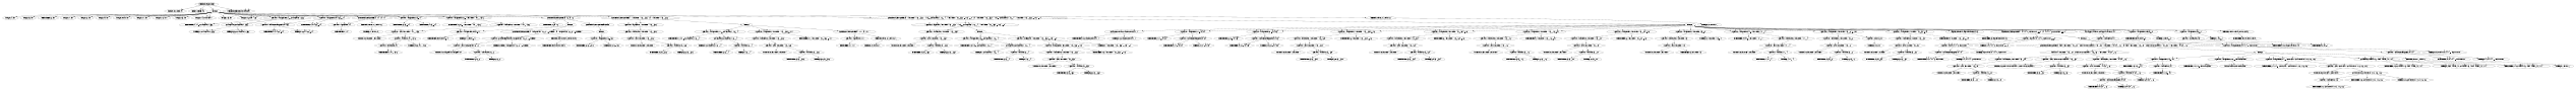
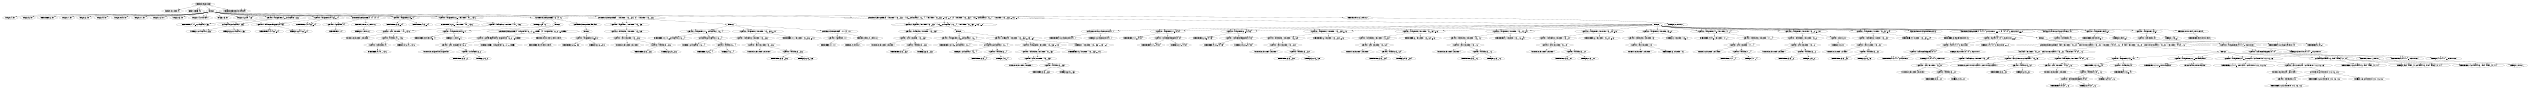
  digraph {
    n1 [label="(METHOD,tftp_connect)"]
    n2 [label="(PARAM,_DWORD *a1)"]
    n3 [label="(PARAM,_BYTE *a2)"]
    n4 [label="(BLOCK,,)"]
    n5 [label="(METHOD_RETURN,int __fastcall)"]
    n6 [label="(LOCAL,v4: int)"]
    n7 [label="(LOCAL,v5: int)"]
    n8 [label="(IDENTIFIER,v6: int)"]
    n9 [label="(LOCAL,v7: int)"]
    n10 [label="(LOCAL,v8: int)"]
    n11 [label="(LOCAL,v9: int)"]
    n12 [label="(LOCAL,result: int)"]
    n13 [label="(LOCAL,v11: int)"]
    n14 [label="(LOCAL,v12: int *)"]
    n15 [label="(LOCAL,v13: int)"]
    n16 [label="(LOCAL,v14: const char *)"]
    n17 [label="(LOCAL,v15: int)"]
    n18 [label="(LOCAL,v16: char [ 128 ])"]
    n19 [label="(<operator>.assignment,v4 = Curl_ccalloc(1, 336))"]
    n20 [label="(<operator>.assignment,a1[188] = v4)"]
    n21 [label="(CONTROL_STRUCTURE,if ( !v4 ),if ( !v4 ))"]
    n22 [label="(<operator>.assignment,v5 = v4)"]
    n23 [label="(<operator>.assignment,v6 = *(_DWORD *)(*a1 + 1576))"]
    n24 [label="(CONTROL_STRUCTURE,if ( v6 ),if ( v6 ))"]
    n25 [label="(CONTROL_STRUCTURE,if ( !*(_DWORD *)(v5 + 328) ),if ( !*(_DWORD *)(v5 + 328) ))"]
    n26 [label="(CONTROL_STRUCTURE,if ( *(_DWORD *)(v5 + 332) || (v15 = Curl_ccalloc(1, v6 + 4), (*(_DWORD *)(v5 + 332) = v15) != 0) ),if ( *(_DWORD *)(v5 + 332) || (v15 = Curl_ccalloc(1, v6 + 4), (*(_DWORD *)(v5 + 332) = v15) != 0) ))"]
    n27 [label="(RETURN,return 27;,return 27;)"]
    n28 [label="(IDENTIFIER,v4,v4 = Curl_ccalloc(1, 336))"]
    n29 [label="(Curl_ccalloc,Curl_ccalloc(1, 336))"]
    n30 [label="(<operator>.indirectIndexAccess,a1[188])"]
    n31 [label="(IDENTIFIER,v4,a1[188] = v4)"]
    n32 [label="(<operator>.logicalNot,!v4)"]
    n33 [label="(RETURN,return 27;,return 27;)"]
    n34 [label="(IDENTIFIER,v5,v5 = v4)"]
    n35 [label="(IDENTIFIER,v4,v5 = v4)"]
    n36 [label="(IDENTIFIER,v6,v6 = *(_DWORD *)(*a1 + 1576))"]
    n37 [label="(<operator>.indirection,*(_DWORD *)(*a1 + 1576))"]
-   n38 [label="(IDENTIFIER,v6,if ( v6 ))"]
+   n38 [label="(LITERAL,v6,if ( v6 ))"]
    n39 [label="(BLOCK,,)"]
    n40 [label="(CONTROL_STRUCTURE,else,else)"]
    n41 [label="(<operator>.logicalNot,!*(_DWORD *)(v5 + 328))"]
    n42 [label="(BLOCK,,)"]
    n43 [label="(<operator>.logicalOr,*(_DWORD *)(v5 + 332) || (v15 = Curl_ccalloc(1, v6 + 4), (*(_DWORD *)(v5 + 332) = v15) != 0))"]
    n44 [label="(BLOCK,,)"]
    n45 [label="(LITERAL,27,return 27;)"]
    n46 [label="(LITERAL,1,Curl_ccalloc(1, 336))"]
    n47 [label="(LITERAL,336,Curl_ccalloc(1, 336))"]
    n48 [label="(IDENTIFIER,a1,a1[188] = v4)"]
    n49 [label="(LITERAL,188,a1[188] = v4)"]
    n50 [label="(IDENTIFIER,v7,!v4)"]
    n51 [label="(LITERAL,27,return 27;)"]
    n52 [label="(<operator>.cast,(_DWORD *)(*a1 + 1576))"]
    n53 [label="(UNKNOWN,_DWORD *,_DWORD *)"]
    n54 [label="(<operator>.addition,*a1 + 1576)"]
    n55 [label="(<operator>.indirection,*a1)"]
    n56 [label="(LITERAL,1576,*a1 + 1576)"]
    n57 [label="(IDENTIFIER,a1,*a1 + 1576)"]
    n58 [label="(<operator>.assignment,result = 71)"]
    n59 [label="(CONTROL_STRUCTURE,if ( (unsigned int)(v6 - 8) >= 0xFFB1 ),if ( (unsigned int)(v6 - 8) >= 0xFFB1 ))"]
    n60 [label="(BLOCK,,)"]
    n61 [label="(IDENTIFIER,result,result = 71)"]
    n62 [label="(LITERAL,71,result = 71)"]
    n63 [label="(<operator>.greaterEqualsThan,(unsigned int)(v6 - 8) >= 0xFFB1)"]
    n64 [label="(RETURN,return result;,return result;)"]
    n65 [label="(<operator>.cast,(unsigned int)(v6 - 8))"]
    n66 [label="(LITERAL,0xFFB1,(unsigned int)(v6 - 8) >= 0xFFB1)"]
    n67 [label="(IDENTIFIER,result,return result;)"]
    n68 [label="(UNKNOWN,unsigned int,unsigned int)"]
    n69 [label="(<operator>.subtraction,v6 - 8)"]
    n70 [label="(IDENTIFIER,v6,v6 - 8)"]
    n71 [label="(LITERAL,8,v6 - 8)"]
    n72 [label="(<operator>.assignment,v6 = 512)"]
    n73 [label="(IDENTIFIER,v6,v6 = 512)"]
    n74 [label="(LITERAL,512,v6 = 512)"]
    n75 [label="(<operator>.indirection,*(_DWORD *)(v5 + 328))"]
    n76 [label="(<operator>.assignment,v11 = Curl_ccalloc(1, v6 + 4))"]
    n77 [label="(<operator>.assignment,*(_DWORD *)(v5 + 328) = v11)"]
    n78 [label="(CONTROL_STRUCTURE,if ( !v11 ),if ( !v11 ))"]
    n79 [label="(<operator>.cast,(_DWORD *)(v5 + 328))"]
    n80 [label="(UNKNOWN,_DWORD *,_DWORD *)"]
    n81 [label="(<operator>.addition,v5 + 328)"]
    n82 [label="(IDENTIFIER,v5,v5 + 328)"]
    n83 [label="(LITERAL,328,v5 + 328)"]
    n84 [label="(IDENTIFIER,v11,v11 = Curl_ccalloc(1, v6 + 4))"]
    n85 [label="(Curl_ccalloc,Curl_ccalloc(1, v6 + 4))"]
    n86 [label="(<operator>.indirection,*(_DWORD *)(v5 + 328))"]
    n87 [label="(IDENTIFIER,v11,*(_DWORD *)(v5 + 328) = v11)"]
    n88 [label="(<operator>.logicalNot,!v11)"]
    n89 [label="(RETURN,return 27;,return 27;)"]
    n90 [label="(LITERAL,1,Curl_ccalloc(1, v6 + 4))"]
    n91 [label="(<operator>.addition,v6 + 4)"]
    n92 [label="(IDENTIFIER,v6,v6 + 4)"]
    n93 [label="(LITERAL,4,v6 + 4)"]
    n94 [label="(<operator>.cast,(_DWORD *)(v5 + 328))"]
    n95 [label="(UNKNOWN,_DWORD *,_DWORD *)"]
    n96 [label="(<operator>.addition,v5 + 328)"]
    n97 [label="(IDENTIFIER,v5,v5 + 328)"]
    n98 [label="(LITERAL,328,v5 + 328)"]
    n99 [label="(IDENTIFIER,v11,!v11)"]
    n100 [label="(LITERAL,27,return 27;)"]
    n101 [label="(<operator>.indirection,*(_DWORD *)(v5 + 332))"]
    n102 [label="(BLOCK,,)"]
    n103 [label="(Curl_conncontrol,Curl_conncontrol(a1, 1))"]
    n104 [label="(<operator>.assignment,v7 = a1[20])"]
    n105 [label="(<operator>.assignment,v8 = a1[105])"]
    n106 [label="(<operator>.assignment,*(_DWORD *)(v5 + 320) = v6)"]
    n107 [label="(<operator>.assignment,*(_DWORD *)(v5 + 324) = v6)"]
    n108 [label="(<operator>.assignment,*(_DWORD *)(v5 + 16) = a1)"]
    n109 [label="(<operator>.assignment,*(_DWORD *)(v5 + 20) = v8)"]
    n110 [label="(<operator>.assignment,*(_DWORD *)v5 = 0)"]
    n111 [label="(<operator>.assignment,v9 = *(_DWORD *)(v7 + 4))"]
    n112 [label="(<operator>.assignment,*(_DWORD *)(v5 + 8) = -100)"]
    n113 [label="(<operator>.assignment,*(_WORD *)(v5 + 52) = v9)"]
    n114 [label="(tftp_set_timeouts,tftp_set_timeouts(v5))"]
    n115 [label="(CONTROL_STRUCTURE,if ( (a1[147] & 0x2000000) == 0 ),if ( (a1[147] & 0x2000000) == 0 ))"]
    n116 [label="(Curl_pgrsStartNow,Curl_pgrsStartNow(*a1))"]
    n117 [label="(<operator>.assignment,result = 0)"]
    n118 [label="(<operator>.assignment,*a2 = 1)"]
    n119 [label="(RETURN,return result;,return result;)"]
    n120 [label="(<operator>.cast,(_DWORD *)(v5 + 332))"]
    n121 [label="(<operator>.assignment,v15 = Curl_ccalloc(1, v6 + 4))"]
    n122 [label="(<operator>.notEquals,(*(_DWORD *)(v5 + 332) = v15) != 0)"]
    n123 [label="(UNKNOWN,_DWORD *,_DWORD *)"]
    n124 [label="(<operator>.addition,v5 + 332)"]
    n125 [label="(IDENTIFIER,v5,v5 + 332)"]
    n126 [label="(LITERAL,332,v5 + 332)"]
    n127 [label="(IDENTIFIER,v15,v15 = Curl_ccalloc(1, v6 + 4))"]
    n128 [label="(Curl_ccalloc,Curl_ccalloc(1, v6 + 4))"]
    n129 [label="(<operator>.assignment,*(_DWORD *)(v5 + 332) = v15)"]
    n130 [label="(LITERAL,0,(*(_DWORD *)(v5 + 332) = v15) != 0)"]
    n131 [label="(LITERAL,1,Curl_ccalloc(1, v6 + 4))"]
    n132 [label="(<operator>.addition,v6 + 4)"]
    n133 [label="(IDENTIFIER,v6,v6 + 4)"]
    n134 [label="(LITERAL,4,v6 + 4)"]
    n135 [label="(<operator>.indirection,*(_DWORD *)(v5 + 332))"]
    n136 [label="(IDENTIFIER,v15,*(_DWORD *)(v5 + 332) = v15)"]
    n137 [label="(<operator>.cast,(_DWORD *)(v5 + 332))"]
    n138 [label="(UNKNOWN,_DWORD *,_DWORD *)"]
    n139 [label="(<operator>.addition,v5 + 332)"]
    n140 [label="(IDENTIFIER,v5,v5 + 332)"]
    n141 [label="(LITERAL,332,v5 + 332)"]
    n142 [label="(IDENTIFIER,a1,Curl_conncontrol(a1, 1))"]
    n143 [label="(LITERAL,1,Curl_conncontrol(a1, 1))"]
    n144 [label="(IDENTIFIER,v7,v7 = a1[20])"]
    n145 [label="(<operator>.indirectIndexAccess,a1[20])"]
    n146 [label="(IDENTIFIER,v8,v8 = a1[105])"]
    n147 [label="(<operator>.indirectIndexAccess,a1[105])"]
    n148 [label="(<operator>.indirection,*(_DWORD *)(v5 + 320))"]
    n149 [label="(IDENTIFIER,v6,*(_DWORD *)(v5 + 320) = v6)"]
    n150 [label="(<operator>.indirection,*(_DWORD *)(v5 + 324))"]
    n151 [label="(IDENTIFIER,v6,*(_DWORD *)(v5 + 324) = v6)"]
    n152 [label="(<operator>.indirection,*(_DWORD *)(v5 + 16))"]
    n153 [label="(IDENTIFIER,a1,*(_DWORD *)(v5 + 16) = a1)"]
    n154 [label="(<operator>.indirection,*(_DWORD *)(v5 + 20))"]
    n155 [label="(IDENTIFIER,v8,*(_DWORD *)(v5 + 20) = v8)"]
    n156 [label="(<operator>.indirection,*(_DWORD *)v5)"]
    n157 [label="(LITERAL,0,*(_DWORD *)v5 = 0)"]
    n158 [label="(IDENTIFIER,v9,v9 = *(_DWORD *)(v7 + 4))"]
    n159 [label="(<operator>.indirection,*(_DWORD *)(v7 + 4))"]
    n160 [label="(<operator>.indirection,*(_DWORD *)(v5 + 8))"]
    n161 [label="(<operator>.minus,-100)"]
    n162 [label="(<operator>.indirection,*(_WORD *)(v5 + 52))"]
    n163 [label="(IDENTIFIER,v9,*(_WORD *)(v5 + 52) = v9)"]
    n164 [label="(IDENTIFIER,v5,tftp_set_timeouts(v5))"]
    n165 [label="(<operator>.equals,(a1[147] & 0x2000000) == 0)"]
    n166 [label="(BLOCK,,)"]
    n167 [label="(<operator>.indirection,*a1)"]
    n168 [label="(IDENTIFIER,result,result = 0)"]
    n169 [label="(LITERAL,0,result = 0)"]
    n170 [label="(<operator>.indirection,*a2)"]
    n171 [label="(LITERAL,1,*a2 = 1)"]
    n172 [label="(IDENTIFIER,result,return result;)"]
    n173 [label="(IDENTIFIER,a1,v7 = a1[20])"]
    n174 [label="(LITERAL,20,v7 = a1[20])"]
    n175 [label="(IDENTIFIER,a1,v8 = a1[105])"]
    n176 [label="(LITERAL,105,v8 = a1[105])"]
    n177 [label="(<operator>.cast,(_DWORD *)(v5 + 320))"]
    n178 [label="(UNKNOWN,_DWORD *,_DWORD *)"]
    n179 [label="(<operator>.addition,v5 + 320)"]
    n180 [label="(IDENTIFIER,v5,v5 + 320)"]
    n181 [label="(LITERAL,320,v5 + 320)"]
    n182 [label="(<operator>.cast,(_DWORD *)(v5 + 324))"]
    n183 [label="(UNKNOWN,_DWORD *,_DWORD *)"]
    n184 [label="(<operator>.addition,v5 + 324)"]
    n185 [label="(IDENTIFIER,v5,v5 + 324)"]
    n186 [label="(LITERAL,324,v5 + 324)"]
    n187 [label="(<operator>.cast,(_DWORD *)(v5 + 16))"]
    n188 [label="(UNKNOWN,_DWORD *,_DWORD *)"]
    n189 [label="(<operator>.addition,v5 + 16)"]
    n190 [label="(IDENTIFIER,v5,v5 + 16)"]
    n191 [label="(LITERAL,16,v5 + 16)"]
    n192 [label="(<operator>.cast,(_DWORD *)(v5 + 20))"]
    n193 [label="(UNKNOWN,_DWORD *,_DWORD *)"]
    n194 [label="(<operator>.addition,v5 + 20)"]
    n195 [label="(IDENTIFIER,v5,v5 + 20)"]
    n196 [label="(LITERAL,20,v5 + 20)"]
    n197 [label="(<operator>.cast,(_DWORD *)v5)"]
    n198 [label="(UNKNOWN,_DWORD *,_DWORD *)"]
    n199 [label="(IDENTIFIER,v5,(_DWORD *)v5)"]
    n200 [label="(<operator>.cast,(_DWORD *)(v7 + 4))"]
    n201 [label="(UNKNOWN,_DWORD *,_DWORD *)"]
    n202 [label="(<operator>.addition,v7 + 4)"]
    n203 [label="(IDENTIFIER,v7,v7 + 4)"]
    n204 [label="(LITERAL,4,v7 + 4)"]
    n205 [label="(<operator>.cast,(_DWORD *)(v5 + 8))"]
    n206 [label="(LITERAL,100,-100)"]
    n207 [label="(UNKNOWN,_DWORD *,_DWORD *)"]
    n208 [label="(<operator>.addition,v5 + 8)"]
    n209 [label="(IDENTIFIER,v5,v5 + 8)"]
    n210 [label="(LITERAL,8,v5 + 8)"]
    n211 [label="(<operator>.cast,(_WORD *)(v5 + 52))"]
    n212 [label="(UNKNOWN,_WORD *,_WORD *)"]
    n213 [label="(<operator>.addition,v5 + 52)"]
    n214 [label="(IDENTIFIER,v5,v5 + 52)"]
    n215 [label="(LITERAL,52,v5 + 52)"]
    n216 [label="(<operator>.and,a1[147] & 0x2000000)"]
    n217 [label="(LITERAL,0,(a1[147] & 0x2000000) == 0)"]
    n218 [label="(CONTROL_STRUCTURE,if ( bind(*(_DWORD *)(v5 + 20), (const struct sockaddr *)(v5 + 52), *(_DWORD *)(a1[20] + 16)) ),if ( bind(*(_DWORD *)(v5 + 20), (const struct sockaddr *)(v5 + 52), *(_DWORD *)(a1[20] + 16)) ))"]
    n219 [label="(<operators>.assignmentOr,a1[147] |= 0x2000000u)"]
    n220 [label="(<operator>.indirectIndexAccess,a1[147])"]
    n221 [label="(LITERAL,0x2000000,a1[147] & 0x2000000)"]
    n222 [label="(IDENTIFIER,a1,a1[147] & 0x2000000)"]
    n223 [label="(LITERAL,147,a1[147] & 0x2000000)"]
    n224 [label="(bind,bind(*(_DWORD *)(v5 + 20), (const struct sockaddr *)(v5 + 52), *(_DWORD *)(a1[20] + 16)))"]
    n225 [label="(BLOCK,,)"]
    n226 [label="(<operator>.indirectIndexAccess,a1[147])"]
    n227 [label="(LITERAL,0x2000000u,a1[147] |= 0x2000000u)"]
    n228 [label="(<operator>.indirection,*(_DWORD *)(v5 + 20))"]
    n229 [label="(<operator>.cast,(const struct sockaddr *)(v5 + 52))"]
    n230 [label="(<operator>.indirection,*(_DWORD *)(a1[20] + 16))"]
    n231 [label="(<operator>.assignment,v13 = *a1)"]
    n232 [label="(<operator>.assignment,v12 = _errno_location())"]
    n233 [label="(<operator>.assignment,v14 = (const char *)Curl_strerror(*v12, v16, 128))"]
    n234 [label="(Curl_failf,Curl_failf(v13, \"bind() failed; %s\", v14))"]
    n235 [label="(RETURN,return 7;,return 7;)"]
    n236 [label="(<operator>.cast,(_DWORD *)(v5 + 20))"]
    n237 [label="(UNKNOWN,const struct sockaddr *,const struct sockaddr *)"]
    n238 [label="(<operator>.addition,v5 + 52)"]
    n239 [label="(<operator>.cast,(_DWORD *)(a1[20] + 16))"]
    n240 [label="(UNKNOWN,_DWORD *,_DWORD *)"]
    n241 [label="(<operator>.addition,v5 + 20)"]
    n242 [label="(IDENTIFIER,v5,v5 + 20)"]
    n243 [label="(LITERAL,20,v5 + 20)"]
    n244 [label="(IDENTIFIER,v5,v5 + 52)"]
    n245 [label="(LITERAL,52,v5 + 52)"]
    n246 [label="(UNKNOWN,_DWORD *,_DWORD *)"]
    n247 [label="(<operator>.addition,a1[20] + 16)"]
    n248 [label="(<operator>.indirectIndexAccess,a1[20])"]
    n249 [label="(LITERAL,16,a1[20] + 16)"]
    n250 [label="(IDENTIFIER,a1,a1[20] + 16)"]
    n251 [label="(LITERAL,20,a1[20] + 16)"]
    n252 [label="(IDENTIFIER,v13,v13 = *a1)"]
    n253 [label="(<operator>.indirection,*a1)"]
    n254 [label="(IDENTIFIER,v12,v12 = _errno_location())"]
    n255 [label="(_errno_location,_errno_location())"]
    n256 [label="(IDENTIFIER,v14,v14 = (const char *)Curl_strerror(*v12, v16, 128))"]
    n257 [label="(<operator>.cast,(const char *)Curl_strerror(*v12, v16, 128))"]
    n258 [label="(IDENTIFIER,v13,Curl_failf(v13, \"bind() failed; %s\", v14))"]
    n259 [label="(LITERAL,\"bind() failed; %s\",Curl_failf(v13, \"bind() failed; %s\", v14))"]
    n260 [label="(IDENTIFIER,v14,Curl_failf(v13, \"bind() failed; %s\", v14))"]
    n261 [label="(LITERAL,7,return 7;)"]
    n262 [label="(IDENTIFIER,a1,v13 = *a1)"]
    n263 [label="(UNKNOWN,const char *,const char *)"]
    n264 [label="(Curl_strerror,Curl_strerror(*v12, v16, 128))"]
    n265 [label="(<operator>.indirection,*v12)"]
    n266 [label="(IDENTIFIER,v16,Curl_strerror(*v12, v16, 128))"]
    n267 [label="(LITERAL,128,Curl_strerror(*v12, v16, 128))"]
    n268 [label="(IDENTIFIER,v12,Curl_strerror(*v12, v16, 128))"]
    n269 [label="(IDENTIFIER,a1,a1[147] |= 0x2000000u)"]
    n270 [label="(LITERAL,147,a1[147] |= 0x2000000u)"]
    n271 [label="(IDENTIFIER,a1,Curl_pgrsStartNow(*a1))"]
    n272 [label="(IDENTIFIER,a2,*a2 = 1)"]
    n1 -> n2
    n1 -> n3
    n1 -> n4
    n1 -> n5
    n4 -> n6
    n4 -> n7
    n4 -> n8
    n4 -> n9
    n4 -> n10
    n4 -> n11
    n4 -> n12
    n4 -> n13
    n4 -> n14
    n4 -> n15
    n4 -> n16
    n4 -> n17
    n4 -> n18
    n4 -> n19
    n4 -> n20
    n4 -> n21
    n4 -> n22
    n4 -> n23
    n4 -> n24
    n4 -> n25
    n4 -> n26
    n4 -> n27
    n19 -> n28
    n19 -> n29
    n20 -> n30
    n20 -> n31
    n21 -> n32
    n21 -> n33
    n22 -> n34
    n22 -> n35
    n23 -> n36
    n23 -> n37
    n24 -> n38
    n24 -> n39
    n24 -> n40
    n25 -> n41
    n25 -> n42
    n26 -> n43
    n26 -> n44
    n27 -> n45
    n29 -> n46
    n29 -> n47
    n30 -> n48
    n30 -> n49
    n32 -> n50
    n33 -> n51
    n37 -> n52
    n39 -> n58
    n39 -> n59
    n40 -> n60
    n41 -> n75
    n42 -> n76
    n42 -> n77
    n42 -> n78
    n43 -> n101
    n43 -> n102
    n44 -> n103
    n44 -> n104
    n44 -> n105
    n44 -> n106
    n44 -> n107
    n44 -> n108
    n44 -> n109
    n44 -> n110
    n44 -> n111
    n44 -> n112
    n44 -> n113
    n44 -> n114
    n44 -> n115
    n44 -> n116
    n44 -> n117
    n44 -> n118
    n44 -> n119
    n52 -> n53
    n52 -> n54
    n54 -> n55
    n54 -> n56
    n55 -> n57
    n58 -> n61
    n58 -> n62
    n59 -> n63
    n59 -> n64
    n60 -> n72
    n63 -> n65
    n63 -> n66
    n64 -> n67
    n65 -> n68
    n65 -> n69
    n69 -> n70
    n69 -> n71
    n72 -> n73
    n72 -> n74
    n75 -> n79
    n76 -> n84
    n76 -> n85
    n77 -> n86
    n77 -> n87
    n78 -> n88
    n78 -> n89
    n79 -> n80
    n79 -> n81
    n81 -> n82
    n81 -> n83
    n85 -> n90
    n85 -> n91
    n86 -> n94
    n88 -> n99
    n89 -> n100
    n91 -> n92
    n91 -> n93
    n94 -> n95
    n94 -> n96
    n96 -> n97
    n96 -> n98
    n101 -> n120
    n102 -> n121
    n102 -> n122
    n103 -> n142
    n103 -> n143
    n104 -> n144
    n104 -> n145
    n105 -> n146
    n105 -> n147
    n106 -> n148
    n106 -> n149
    n107 -> n150
    n107 -> n151
    n108 -> n152
    n108 -> n153
    n109 -> n154
    n109 -> n155
    n110 -> n156
    n110 -> n157
    n111 -> n158
    n111 -> n159
    n112 -> n160
    n112 -> n161
    n113 -> n162
    n113 -> n163
    n114 -> n164
    n115 -> n165
    n115 -> n166
    n116 -> n167
    n117 -> n168
    n117 -> n169
    n118 -> n170
    n118 -> n171
    n119 -> n172
    n120 -> n123
    n120 -> n124
    n121 -> n127
    n121 -> n128
    n122 -> n129
    n122 -> n130
    n124 -> n125
    n124 -> n126
    n128 -> n131
    n128 -> n132
    n129 -> n135
    n129 -> n136
    n132 -> n133
    n132 -> n134
    n135 -> n137
    n137 -> n138
    n137 -> n139
    n139 -> n140
    n139 -> n141
    n145 -> n173
    n145 -> n174
    n147 -> n175
    n147 -> n176
    n148 -> n177
    n150 -> n182
    n152 -> n187
    n154 -> n192
    n156 -> n197
    n159 -> n200
    n160 -> n205
    n161 -> n206
    n162 -> n211
    n165 -> n216
    n165 -> n217
    n166 -> n218
    n166 -> n219
    n167 -> n271
    n170 -> n272
    n177 -> n178
    n177 -> n179
    n179 -> n180
    n179 -> n181
    n182 -> n183
    n182 -> n184
    n184 -> n185
    n184 -> n186
    n187 -> n188
    n187 -> n189
    n189 -> n190
    n189 -> n191
    n192 -> n193
    n192 -> n194
    n194 -> n195
    n194 -> n196
    n197 -> n198
    n197 -> n199
    n200 -> n201
    n200 -> n202
    n202 -> n203
    n202 -> n204
    n205 -> n207
    n205 -> n208
    n208 -> n209
    n208 -> n210
    n211 -> n212
    n211 -> n213
    n213 -> n214
    n213 -> n215
    n216 -> n220
    n216 -> n221
    n218 -> n224
    n218 -> n225
    n219 -> n226
    n219 -> n227
    n220 -> n222
    n220 -> n223
    n224 -> n228
    n224 -> n229
    n224 -> n230
    n225 -> n231
    n225 -> n232
    n225 -> n233
    n225 -> n234
    n225 -> n235
    n226 -> n269
    n226 -> n270
    n228 -> n236
    n229 -> n237
    n229 -> n238
    n230 -> n239
    n231 -> n252
    n231 -> n253
    n232 -> n254
    n232 -> n255
    n233 -> n256
    n233 -> n257
    n234 -> n258
    n234 -> n259
    n234 -> n260
    n235 -> n261
    n236 -> n240
    n236 -> n241
    n238 -> n244
    n238 -> n245
    n239 -> n246
    n239 -> n247
    n241 -> n242
    n241 -> n243
    n247 -> n248
    n247 -> n249
    n248 -> n250
    n248 -> n251
    n253 -> n262
    n257 -> n263
    n257 -> n264
    n264 -> n265
    n264 -> n266
    n264 -> n267
    n265 -> n268
  }
